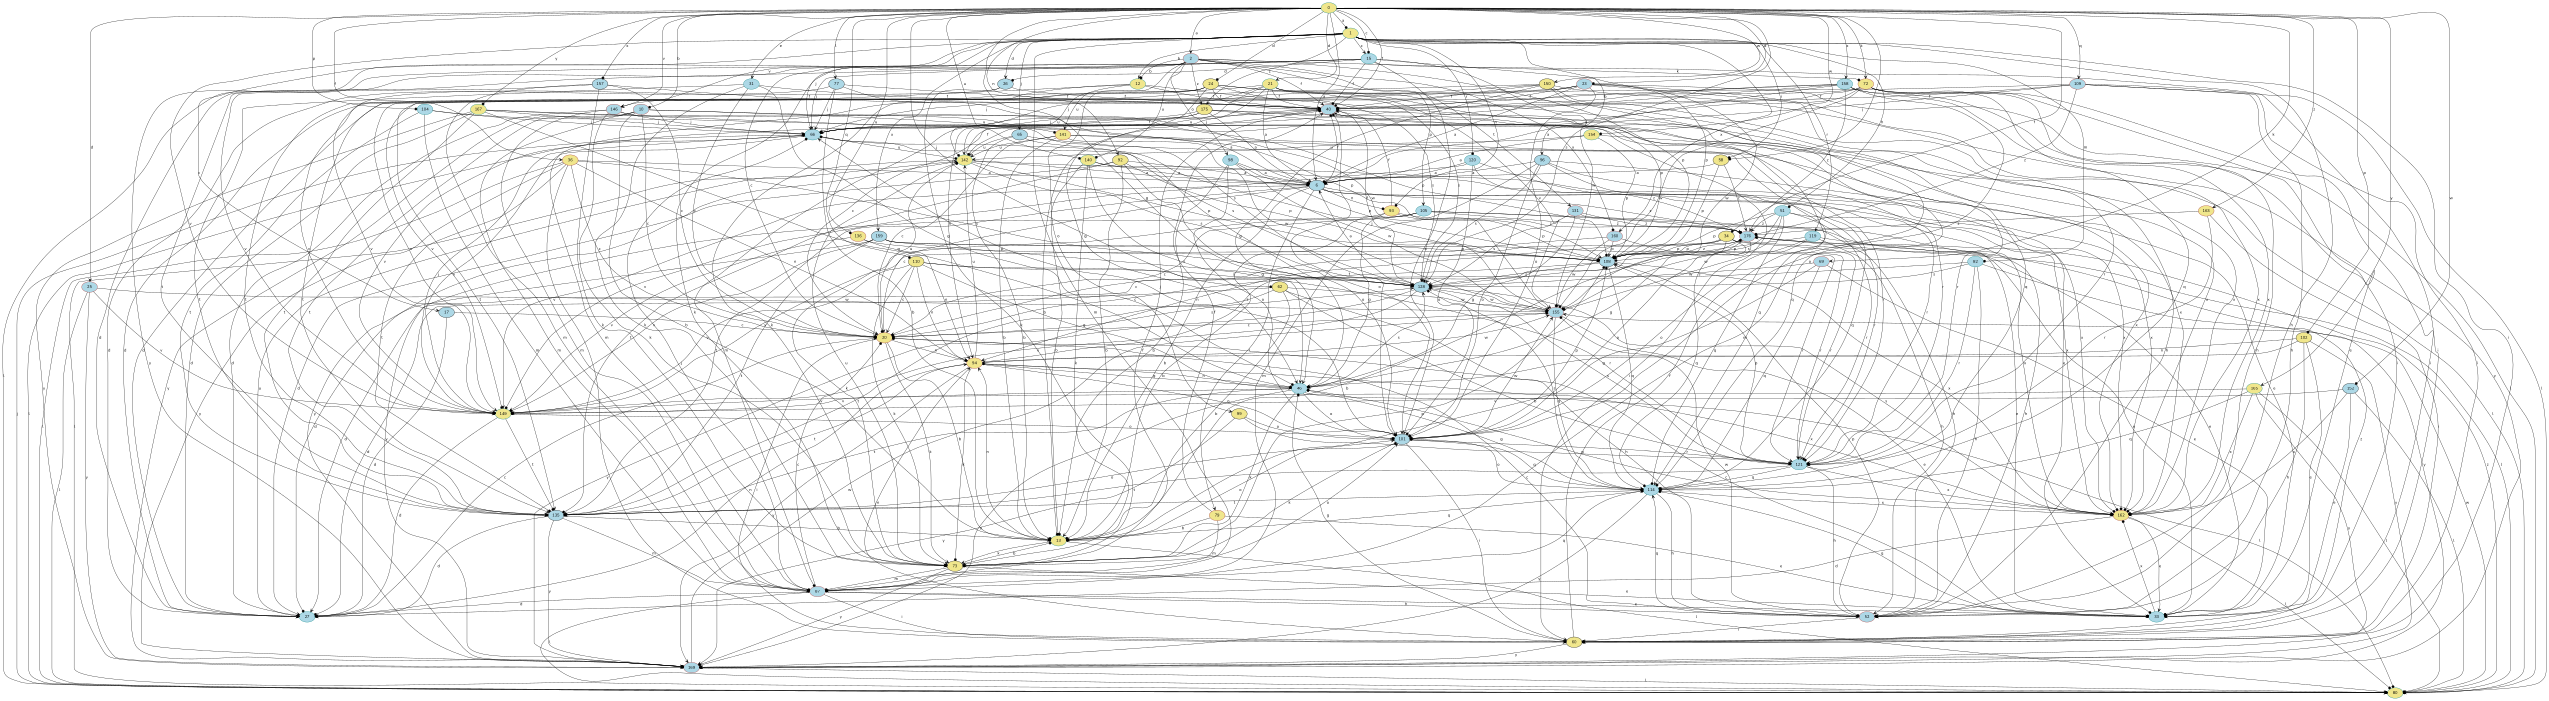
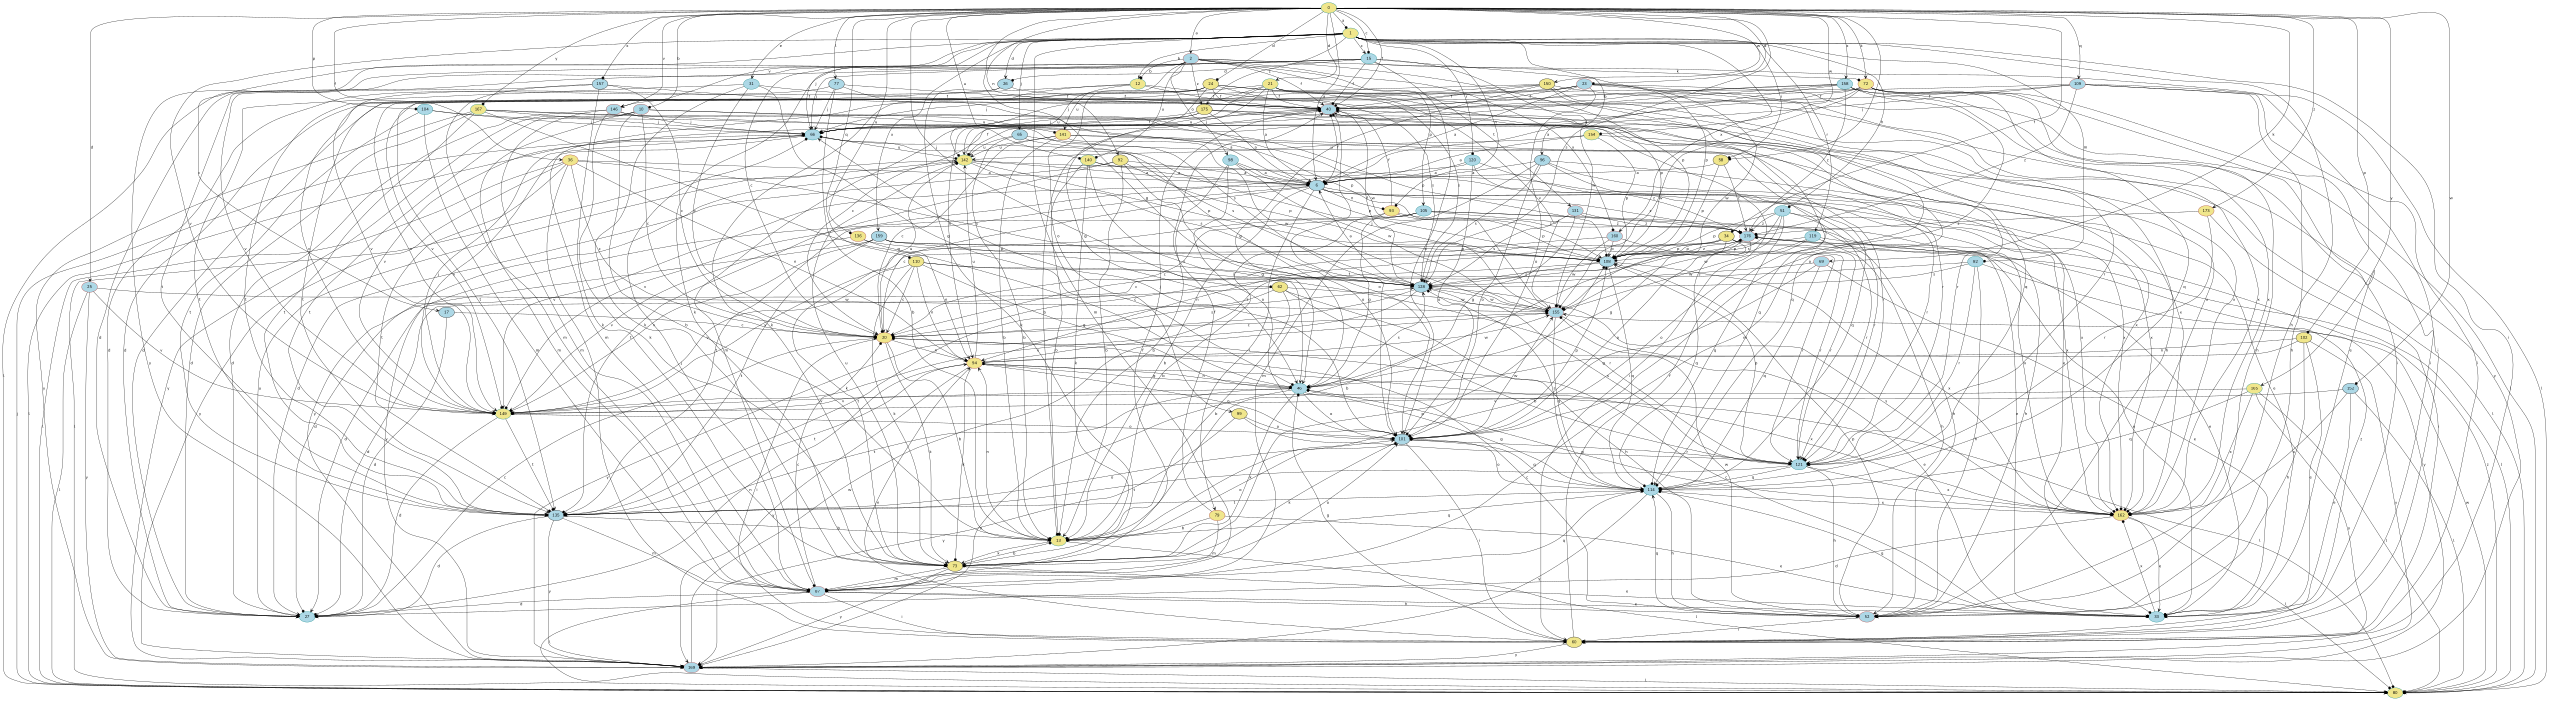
  strict digraph {
    fontname=Nunito
    node [color=teal fillcolor=lightblue fontname=Nunito style=filled]
    edge [arrowhead=vee fontname=Nunito]
    0 [fillcolor=khaki]
    1 [fillcolor=khaki]
    2 [color=brown]
    6 [color=black]
    10 [color=brown]
    15
    21 [fillcolor=khaki]
    23 [color=brown]
    24 [color=black fillcolor=khaki]
    25 [color=brown]
    31
    34 [color=black fillcolor=khaki]
    36 [color=brown fillcolor=khaki]
    40 [color=brown]
    46
    58 [color=black fillcolor=khaki]
    62 [color=black fillcolor=khaki]
    69 [color=brown]
    72 [color=brown fillcolor=khaki]
    77 [color=black]
    92 [color=black fillcolor=khaki]
    102 [color=black fillcolor=khaki]
    104
    109 [color=brown]
    110 [color=black fillcolor=khaki]
    128 [color=black]
    136 [color=brown fillcolor=khaki]
    140 [fillcolor=khaki]
    146 [color=brown]
    150 [color=black fillcolor=khaki]
    152 [color=black]
    154 [fillcolor=khaki]
    157 [color=black]
    158
    165 [fillcolor=khaki]
    167 [fillcolor=khaki]
-   173 [color=brown fillcolor=khaki label=163]
+   173 [color=brown fillcolor=khaki]
    12 [fillcolor=khaki]
    17 [color=black]
    20 [color=brown fillcolor=khaki]
    26 [color=black]
    51
    52 [color=brown]
    60 [color=black fillcolor=khaki]
    65 [color=black]
    66
    82
    87 [color=brown]
    93 [color=brown fillcolor=khaki]
    96 [color=black]
    119
    120
    149 [fillcolor=khaki]
    159 [color=black]
    160 [color=brown]
    175 [color=black fillcolor=khaki]
    73 [color=black fillcolor=khaki]
    98
    99 [color=black fillcolor=khaki]
    105
    108 [color=black]
    131 [color=brown]
    169 [color=brown]
    13 [fillcolor=khaki]
    79 [color=brown fillcolor=khaki]
    121
    135 [color=black]
    162 [color=brown fillcolor=khaki]
    176 [color=brown]
    141 [color=brown fillcolor=khaki]
    80 [fillcolor=khaki]
    101 [color=black]
    27
    155 [color=brown]
    94 [color=brown fillcolor=khaki]
    114
    142 [fillcolor=khaki]
    33
    0 -> 1 [arrowhead=dot label=a]
    0 -> 2 [label=a]
    0 -> 6 [label=a]
    0 -> 10 [arrowhead=dot label=b]
    0 -> 15 [arrowhead=dot label=c]
    0 -> 21 [label=d]
    0 -> 23 [arrowhead=dot label=d]
    0 -> 24 [arrowhead=dot label=d]
    0 -> 25 [label=d]
    0 -> 31 [label=e]
    0 -> 34 [arrowhead=dot label=f]
    0 -> 36 [label=f]
    0 -> 40 [arrowhead=dot label=f]
    0 -> 46 [label=g]
    0 -> 58 [arrowhead=dot label=i]
    0 -> 62 [arrowhead=dot label=j]
    0 -> 69 [label=k]
    0 -> 72 [label=k]
    0 -> 77 [label=l]
    0 -> 92 [label=n]
    0 -> 102 [arrowhead=dot label=p]
    0 -> 104 [arrowhead=dot label=p]
    0 -> 109 [label=q]
    0 -> 110 [arrowhead=dot label=q]
    0 -> 128 [label=s]
    0 -> 136 [arrowhead=dot label=u]
    0 -> 140 [arrowhead=dot label=u]
    0 -> 146 [label=v]
    0 -> 150 [label=w]
    0 -> 152 [arrowhead=dot label=w]
    0 -> 154 [arrowhead=dot label=w]
    0 -> 157 [arrowhead=dot label=x]
    0 -> 158 [label=x]
    0 -> 165 [label=y]
    0 -> 167 [arrowhead=dot label=y]
    0 -> 173 [label=z]
    1 -> 15 [label=c]
    1 -> 58 [arrowhead=dot label=i]
    1 -> 146 [label=v]
    1 -> 12 [label=b]
    1 -> 17 [label=c]
    1 -> 20 [label=c]
    1 -> 26 [label=d]
    1 -> 51 [arrowhead=dot label=h]
    1 -> 52 [label=h]
    1 -> 60 [label=i]
    1 -> 65 [label=j]
    1 -> 66 [label=j]
    1 -> 82 [arrowhead=dot label=m]
    1 -> 87 [label=m]
    1 -> 93 [arrowhead=dot label=n]
    1 -> 96 [label=o]
    1 -> 119 [label=r]
    1 -> 120 [arrowhead=dot label=r]
    1 -> 149 [label=v]
    1 -> 159 [label=x]
    1 -> 160 [label=x]
    1 -> 175 [label=z]
    2 -> 40 [label=f]
    2 -> 72 [arrowhead=dot label=k]
    2 -> 140 [arrowhead=dot label=u]
    2 -> 12 [arrowhead=dot label=b]
    2 -> 66 [label=j]
    2 -> 160 [arrowhead=dot label=x]
    2 -> 175 [label=z]
    2 -> 73 [label=k]
    2 -> 98 [label=o]
    2 -> 99 [label=o]
    2 -> 105 [label=p]
    2 -> 108 [arrowhead=dot label=p]
    2 -> 131 [label=t]
    2 -> 169 [arrowhead=dot label=y]
    6 -> 40 [arrowhead=dot label=f]
    6 -> 20 [label=c]
    6 -> 93 [arrowhead=dot label=n]
    6 -> 149 [label=v]
    6 -> 13 [arrowhead=dot label=b]
    6 -> 79 [label=l]
    6 -> 121 [arrowhead=dot label=r]
    6 -> 135 [label=t]
    6 -> 162 [label=x]
    6 -> 176 [arrowhead=dot label=z]
    10 -> 20 [arrowhead=dot label=c]
    10 -> 87 [arrowhead=dot label=m]
    10 -> 108 [arrowhead=dot label=p]
    10 -> 169 [arrowhead=dot label=y]
    10 -> 13 [label=b]
    10 -> 135 [label=t]
    10 -> 141 [arrowhead=dot label=u]
    15 -> 40 [arrowhead=dot label=f]
    15 -> 26 [arrowhead=dot label=d]
    15 -> 60 [arrowhead=dot label=i]
    15 -> 108 [label=p]
    15 -> 135 [label=t]
    15 -> 80 [label=l]
    15 -> 101 [label=o]
    15 -> 27 [arrowhead=dot label=d]
    15 -> 155 [arrowhead=dot label=w]
    21 -> 6 [label=a]
    21 -> 40 [label=f]
    21 -> 128 [label=s]
    21 -> 87 [arrowhead=dot label=m]
    21 -> 135 [label=t]
    21 -> 162 [arrowhead=dot label=x]
    21 -> 94 [label=n]
    21 -> 114 [arrowhead=dot label=q]
    21 -> 142 [label=u]
    23 -> 6 [arrowhead=dot label=a]
    23 -> 40 [arrowhead=dot label=f]
    23 -> 149 [label=v]
    23 -> 121 [label=r]
    23 -> 135 [label=t]
    23 -> 162 [arrowhead=dot label=x]
    23 -> 80 [arrowhead=dot label=l]
    23 -> 101 [arrowhead=dot label=o]
    23 -> 155 [arrowhead=dot label=w]
    24 -> 40 [label=f]
    24 -> 46 [label=g]
    24 -> 128 [label=s]
    24 -> 73 [arrowhead=dot label=k]
    24 -> 162 [arrowhead=dot label=x]
    24 -> 27 [label=d]
    24 -> 155 [label=v]
    24 -> 142 [arrowhead=dot label=u]
    25 -> 149 [arrowhead=dot label=v]
    25 -> 169 [arrowhead=dot label=y]
    25 -> 80 [label=l]
    25 -> 155 [label=w]
    31 -> 40 [label=f]
    31 -> 46 [arrowhead=dot label=g]
    31 -> 20 [arrowhead=dot label=c]
    31 -> 73 [label=k]
    31 -> 135 [label=t]
    34 -> 46 [arrowhead=dot label=g]
    34 -> 20 [arrowhead=dot label=c]
    34 -> 108 [label=p]
    34 -> 121 [label=r]
    34 -> 80 [label=l]
    34 -> 101 [arrowhead=dot label=o]
    34 -> 94 [label=n]
    36 -> 6 [arrowhead=dot label=a]
    36 -> 128 [arrowhead=dot label=s]
    36 -> 20 [arrowhead=dot label=c]
    36 -> 60 [label=i]
    36 -> 169 [label=y]
    36 -> 135 [arrowhead=dot label=t]
    36 -> 80 [arrowhead=dot label=l]
    36 -> 94 [label=n]
    40 -> 66 [label=j]
    40 -> 121 [label=r]
    40 -> 114 [arrowhead=dot label=q]
    46 -> 128 [label=s]
    46 -> 149 [label=v]
    46 -> 73 [label=k]
    46 -> 169 [label=y]
    46 -> 135 [arrowhead=dot label=t]
    46 -> 80 [arrowhead=dot label=l]
    46 -> 101 [arrowhead=dot label=o]
    46 -> 94 [arrowhead=dot label=n]
    58 -> 6 [arrowhead=dot label=a]
    58 -> 108 [arrowhead=dot label=p]
    58 -> 176 [label=z]
    62 -> 52 [arrowhead=dot label=h]
    62 -> 13 [label=b]
    62 -> 121 [label=r]
    62 -> 135 [label=t]
    62 -> 27 [arrowhead=dot label=d]
    62 -> 155 [arrowhead=dot label=w]
    69 -> 128 [label=s]
    69 -> 13 [arrowhead=dot label=b]
    69 -> 114 [arrowhead=dot label=q]
    69 -> 33 [label=e]
    72 -> 40 [label=f]
    72 -> 52 [arrowhead=dot label=h]
    72 -> 60 [label=i]
    72 -> 66 [arrowhead=dot label=j]
    72 -> 155 [arrowhead=dot label=w]
    72 -> 114 [arrowhead=dot label=q]
    72 -> 142 [arrowhead=dot label=u]
    72 -> 33 [arrowhead=dot label=e]
    77 -> 40 [arrowhead=dot label=f]
    77 -> 66 [label=j]
    77 -> 13 [label=b]
    77 -> 27 [label=d]
    77 -> 155 [label=w]
    92 -> 6 [arrowhead=dot label=a]
    92 -> 108 [arrowhead=dot label=p]
    92 -> 13 [label=b]
    92 -> 135 [arrowhead=dot label=t]
    92 -> 101 [label=o]
    92 -> 27 [label=d]
    102 -> 46 [label=g]
    102 -> 52 [label=h]
    102 -> 169 [arrowhead=dot label=y]
    102 -> 94 [label=n]
    102 -> 33 [arrowhead=dot label=e]
    104 -> 66 [label=j]
    104 -> 87 [label=m]
    104 -> 108 [label=p]
    104 -> 135 [arrowhead=dot label=t]
    109 -> 40 [arrowhead=dot label=f]
    109 -> 52 [label=h]
    109 -> 60 [arrowhead=dot label=i]
    109 -> 66 [arrowhead=dot label=j]
    109 -> 149 [arrowhead=dot label=v]
    109 -> 176 [arrowhead=dot label=z]
    109 -> 80 [arrowhead=dot label=l]
    110 -> 46 [label=g]
    110 -> 128 [label=s]
    110 -> 20 [label=c]
    110 -> 149 [label=v]
    110 -> 73 [label=k]
    110 -> 121 [arrowhead=dot label=r]
    110 -> 94 [label=n]
    128 -> 6 [label=a]
    128 -> 40 [arrowhead=dot label=f]
    128 -> 149 [arrowhead=dot label=v]
    128 -> 169 [label=y]
    128 -> 155 [arrowhead=dot label=w]
    136 -> 149 [label=v]
    136 -> 108 [arrowhead=dot label=p]
    136 -> 94 [label=n]
    140 -> 6 [label=a]
    140 -> 46 [label=g]
    140 -> 73 [label=k]
    140 -> 13 [label=b]
    140 -> 162 [arrowhead=dot label=x]
    146 -> 6 [arrowhead=dot label=a]
    146 -> 66 [arrowhead=dot label=j]
    146 -> 87 [arrowhead=dot label=m]
    146 -> 73 [arrowhead=dot label=k]
    146 -> 27 [arrowhead=dot label=d]
    150 -> 40 [arrowhead=dot label=f]
    150 -> 46 [label=g]
    150 -> 52 [label=h]
    150 -> 66 [label=j]
    150 -> 87 [arrowhead=dot label=m]
    150 -> 169 [arrowhead=dot label=y]
    150 -> 27 [label=d]
    152 -> 149 [arrowhead=dot label=v]
    152 -> 162 [arrowhead=dot label=x]
    152 -> 80 [label=l]
    152 -> 33 [arrowhead=dot label=e]
    154 -> 6 [label=a]
    154 -> 108 [label=p]
    154 -> 80 [arrowhead=dot label=l]
    154 -> 142 [label=u]
    157 -> 40 [label=f]
    157 -> 20 [arrowhead=dot label=c]
    157 -> 87 [label=m]
    157 -> 149 [arrowhead=dot label=v]
    157 -> 73 [label=k]
    158 -> 6 [arrowhead=dot label=a]
    158 -> 40 [arrowhead=dot label=f]
    158 -> 20 [label=c]
    158 -> 60 [label=i]
    158 -> 13 [arrowhead=dot label=b]
    158 -> 162 [label=x]
    158 -> 176 [label=z]
    158 -> 101 [label=o]
    165 -> 149 [arrowhead=dot label=v]
    165 -> 169 [label=y]
    165 -> 162 [arrowhead=dot label=x]
    165 -> 80 [arrowhead=dot label=l]
    165 -> 114 [label=q]
    167 -> 46 [arrowhead=dot label=g]
    167 -> 128 [label=s]
    167 -> 66 [label=j]
    167 -> 169 [label=y]
    167 -> 121 [label=r]
    167 -> 135 [label=t]
    167 -> 27 [label=d]
    173 -> 60 [arrowhead=dot label=i]
    173 -> 121 [arrowhead=dot label=r]
    173 -> 176 [arrowhead=dot label=z]
    12 -> 40 [label=f]
    12 -> 149 [label=v]
    12 -> 108 [arrowhead=dot label=p]
    12 -> 135 [arrowhead=dot label=t]
    12 -> 141 [label=u]
    17 -> 20 [arrowhead=dot label=c]
    17 -> 27 [arrowhead=dot label=d]
    20 -> 128 [label=s]
    20 -> 60 [label=i]
    20 -> 73 [label=k]
    20 -> 13 [arrowhead=dot label=b]
    20 -> 94 [arrowhead=dot label=n]
    20 -> 142 [arrowhead=dot label=u]
    26 -> 40 [label=f]
    26 -> 149 [label=v]
    26 -> 73 [arrowhead=dot label=k]
    51 -> 128 [arrowhead=dot label=s]
    51 -> 52 [label=h]
    51 -> 108 [label=p]
    51 -> 121 [label=r]
    51 -> 176 [label=z]
    51 -> 155 [label=w]
    51 -> 114 [arrowhead=dot label=q]
    52 -> 20 [arrowhead=dot label=c]
    52 -> 60 [label=i]
    52 -> 108 [label=p]
    52 -> 155 [arrowhead=dot label=w]
    52 -> 114 [label=q]
    60 -> 40 [label=f]
    60 -> 46 [arrowhead=dot label=g]
    60 -> 169 [label=y]
    60 -> 176 [arrowhead=dot label=z]
    60 -> 94 [label=n]
    65 -> 13 [arrowhead=dot label=b]
    65 -> 101 [label=o]
    65 -> 114 [label=q]
    65 -> 142 [label=u]
    66 -> 40 [arrowhead=dot label=f]
    66 -> 128 [arrowhead=dot label=s]
    66 -> 149 [arrowhead=dot label=v]
    66 -> 80 [arrowhead=dot label=l]
    66 -> 142 [arrowhead=dot label=u]
    82 -> 128 [label=s]
    82 -> 52 [label=h]
    82 -> 169 [label=y]
    82 -> 121 [arrowhead=dot label=r]
    82 -> 27 [label=d]
    87 -> 40 [arrowhead=dot label=f]
    87 -> 20 [arrowhead=dot label=c]
    87 -> 52 [label=h]
    87 -> 60 [arrowhead=dot label=i]
    87 -> 66 [arrowhead=dot label=j]
    87 -> 80 [arrowhead=dot label=l]
    87 -> 27 [label=d]
    87 -> 114 [arrowhead=dot label=q]
    87 -> 33 [arrowhead=dot label=e]
    93 -> 40 [label=f]
    93 -> 46 [arrowhead=dot label=g]
    93 -> 108 [arrowhead=dot label=p]
    93 -> 169 [label=y]
    93 -> 176 [label=z]
    96 -> 6 [label=a]
    96 -> 128 [arrowhead=dot label=s]
    96 -> 87 [arrowhead=dot label=m]
    96 -> 121 [label=r]
    96 -> 162 [arrowhead=dot label=x]
    96 -> 101 [arrowhead=dot label=o]
    96 -> 33 [arrowhead=dot label=e]
    119 -> 52 [label=h]
    119 -> 108 [arrowhead=dot label=p]
    119 -> 101 [arrowhead=dot label=o]
    119 -> 155 [arrowhead=dot label=w]
    119 -> 33 [arrowhead=dot label=e]
    120 -> 6 [arrowhead=dot label=a]
    120 -> 149 [arrowhead=dot label=v]
    120 -> 176 [arrowhead=dot label=z]
    120 -> 101 [arrowhead=dot label=o]
    120 -> 114 [arrowhead=dot label=q]
    149 -> 66 [arrowhead=dot label=j]
    149 -> 135 [arrowhead=dot label=t]
    149 -> 101 [arrowhead=dot label=o]
    149 -> 27 [arrowhead=dot label=d]
    159 -> 128 [label=s]
    159 -> 149 [arrowhead=dot label=v]
    159 -> 108 [label=p]
    159 -> 121 [label=r]
    159 -> 135 [label=t]
    159 -> 27 [arrowhead=dot label=d]
    160 -> 149 [arrowhead=dot label=v]
    160 -> 108 [label=p]
    160 -> 121 [label=r]
    160 -> 155 [label=w]
    175 -> 6 [arrowhead=dot label=a]
    175 -> 60 [label=i]
    175 -> 66 [label=j]
    175 -> 87 [arrowhead=dot label=m]
    175 -> 149 [arrowhead=dot label=v]
    175 -> 162 [arrowhead=dot label=x]
    175 -> 33 [arrowhead=dot label=e]
    73 -> 87 [arrowhead=dot label=m]
    73 -> 108 [arrowhead=dot label=p]
    73 -> 169 [arrowhead=dot label=y]
    73 -> 13 [arrowhead=dot label=b]
    73 -> 101 [label=o]
    73 -> 142 [arrowhead=dot label=u]
    73 -> 33 [label=e]
    98 -> 6 [label=a]
    98 -> 108 [arrowhead=dot label=p]
    98 -> 13 [arrowhead=dot label=b]
    98 -> 101 [arrowhead=dot label=o]
    98 -> 155 [label=w]
    99 -> 169 [label=y]
    99 -> 121 [label=r]
    99 -> 101 [label=o]
    105 -> 20 [label=c]
    105 -> 73 [arrowhead=dot label=k]
    105 -> 13 [arrowhead=dot label=b]
    105 -> 162 [arrowhead=dot label=x]
    105 -> 176 [label=z]
    105 -> 33 [arrowhead=dot label=e]
    108 -> 128 [label=s]
    108 -> 20 [arrowhead=dot label=c]
    108 -> 162 [label=x]
    108 -> 176 [arrowhead=dot label=z]
    108 -> 114 [label=q]
    131 -> 46 [label=g]
    131 -> 128 [label=s]
    131 -> 52 [arrowhead=dot label=h]
    131 -> 176 [arrowhead=dot label=z]
    169 -> 80 [label=l]
    169 -> 155 [arrowhead=dot label=w]
    13 -> 73 [label=k]
    13 -> 80 [label=l]
    13 -> 101 [label=o]
    13 -> 94 [label=n]
    13 -> 114 [label=q]
    79 -> 40 [label=f]
    79 -> 87 [arrowhead=dot label=m]
    79 -> 13 [label=b]
    79 -> 33 [arrowhead=dot label=e]
    121 -> 128 [label=s]
    121 -> 52 [arrowhead=dot label=h]
    121 -> 108 [label=p]
    121 -> 135 [label=t]
    121 -> 162 [label=x]
    121 -> 114 [label=q]
    135 -> 87 [label=m]
    135 -> 169 [label=y]
    135 -> 13 [label=b]
    135 -> 101 [arrowhead=dot label=o]
    135 -> 27 [label=d]
    162 -> 46 [arrowhead=dot label=g]
    162 -> 128 [arrowhead=dot label=s]
    162 -> 80 [arrowhead=dot label=l]
    162 -> 27 [label=d]
    162 -> 33 [label=e]
    176 -> 108 [label=p]
    176 -> 13 [arrowhead=dot label=b]
    176 -> 114 [arrowhead=dot label=q]
    176 -> 33 [arrowhead=dot label=e]
    141 -> 20 [arrowhead=dot label=c]
    141 -> 13 [arrowhead=dot label=b]
    141 -> 121 [arrowhead=dot label=r]
    141 -> 162 [arrowhead=dot label=x]
    141 -> 155 [label=w]
    141 -> 142 [label=u]
    80 -> 66 [label=j]
    80 -> 176 [label=z]
    80 -> 155 [label=w]
    101 -> 40 [arrowhead=dot label=f]
    101 -> 60 [label=i]
    101 -> 66 [label=j]
    101 -> 73 [label=k]
    101 -> 108 [arrowhead=dot label=p]
    101 -> 121 [arrowhead=dot label=r]
    101 -> 155 [label=w]
    101 -> 114 [label=q]
    27 -> 20 [label=c]
    27 -> 94 [label=n]
    27 -> 142 [label=u]
    155 -> 20 [arrowhead=dot label=c]
    155 -> 66 [arrowhead=dot label=j]
    155 -> 114 [arrowhead=dot label=q]
    155 -> 33 [arrowhead=dot label=e]
    94 -> 46 [arrowhead=dot label=g]
    94 -> 73 [arrowhead=dot label=k]
    94 -> 169 [label=y]
    94 -> 135 [arrowhead=dot label=t]
    94 -> 162 [arrowhead=dot label=x]
    94 -> 176 [label=z]
    94 -> 101 [label=o]
    94 -> 155 [label=w]
    94 -> 142 [label=u]
    114 -> 46 [arrowhead=dot label=g]
    114 -> 128 [arrowhead=dot label=s]
    114 -> 52 [label=h]
    114 -> 169 [arrowhead=dot label=y]
    114 -> 135 [label=t]
    114 -> 162 [label=x]
    114 -> 101 [arrowhead=dot label=o]
    142 -> 6 [arrowhead=dot label=a]
    142 -> 40 [arrowhead=dot label=f]
    142 -> 128 [arrowhead=dot label=s]
    142 -> 108 [arrowhead=dot label=p]
    142 -> 169 [label=y]
    142 -> 162 [arrowhead=dot label=x]
    142 -> 80 [arrowhead=dot label=l]
    33 -> 20 [arrowhead=dot label=c]
    33 -> 162 [arrowhead=dot label=x]
    33 -> 114 [arrowhead=dot label=q]
  }
